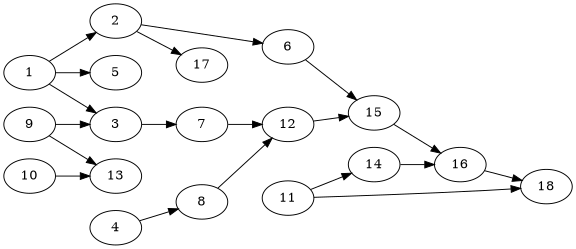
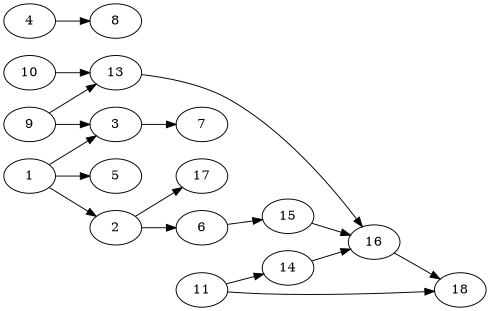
  strict digraph {
    rankdir=LR
    1
    2
    3
    5
    6
    17
    7
    15
-   12
    9
    13
    10
    16
    4
    8
    18
    11
    14
    1 -> 2
    1 -> 3
    1 -> 5
    2 -> 6
    2 -> 17
    3 -> 7
    6 -> 15
-   7 -> 12
    15 -> 16
-   12 -> 15
    9 -> 3
    9 -> 13
+   13 -> 16
    10 -> 13
    16 -> 18
    4 -> 8
-   8 -> 12
    11 -> 18
    11 -> 14
    14 -> 16
  }
